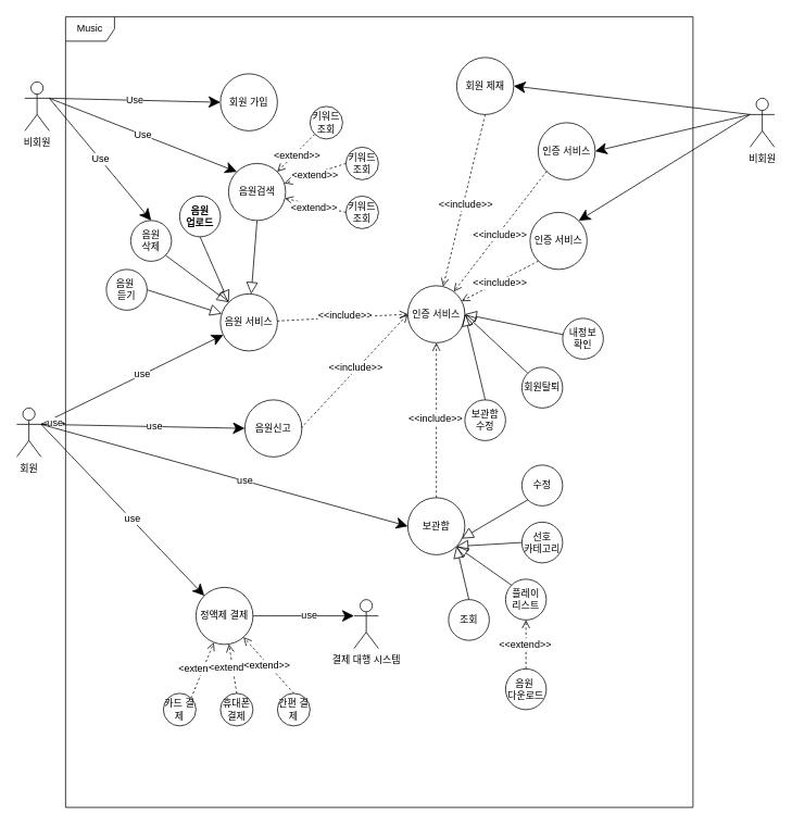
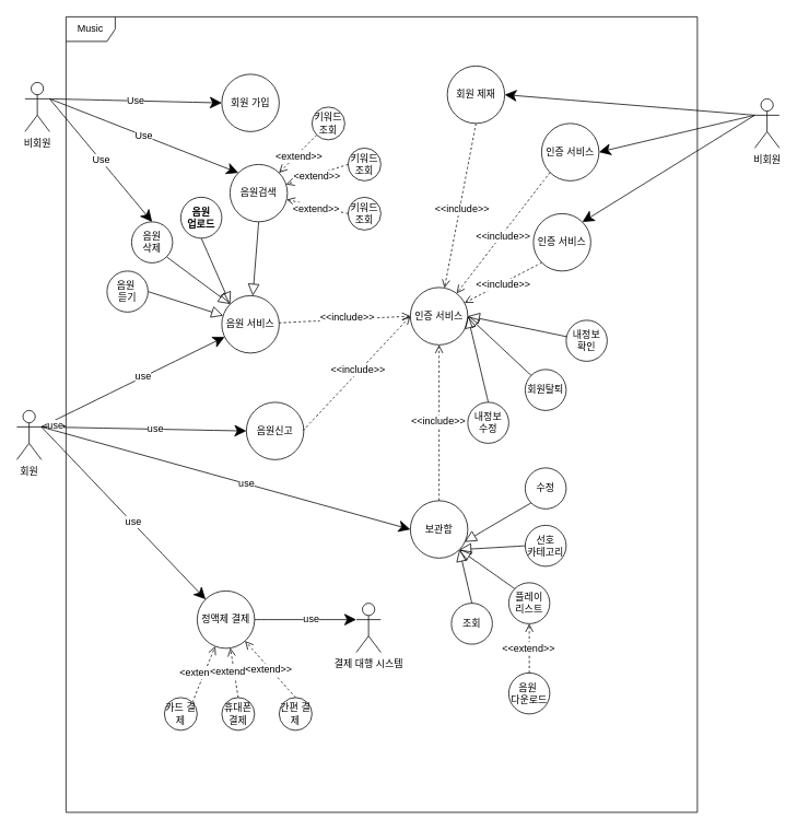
  <mxCell id="0" />
  <mxCell id="1" parent="0" />
  <mxCell id="2" value="비회원" style="shape=umlActor;verticalLabelPosition=bottom;verticalAlign=top;html=1;" parent="1" vertex="1"><mxGeometry x="30" y="100" width="30" height="60" as="geometry" /></mxCell>
  <mxCell id="3" value="Use" style="endArrow=classic;endSize=12;html=1;rounded=0;fontSize=12;curved=1;endFill=1;exitX=1;exitY=0.333;exitDx=0;exitDy=0;exitPerimeter=0;entryX=0;entryY=0.5;entryDx=0;entryDy=0;" parent="1" source="2" target="4" edge="1"><mxGeometry width="160" relative="1" as="geometry"><mxPoint x="110" y="19.5" as="sourcePoint" /><mxPoint x="240" y="19.5" as="targetPoint" /></mxGeometry></mxCell>
  <mxCell id="4" value="회원 가입" style="ellipse;whiteSpace=wrap;html=1;" parent="1" vertex="1"><mxGeometry x="270" y="90" width="70" height="70" as="geometry" /></mxCell>
  <mxCell id="5" value="음원검색" style="ellipse;whiteSpace=wrap;html=1;" parent="1" vertex="1"><mxGeometry x="280" y="200" width="70" height="70" as="geometry" /></mxCell>
  <mxCell id="6" value="Use" style="endArrow=classic;endSize=12;html=1;rounded=0;fontSize=12;curved=1;endFill=1;exitX=1;exitY=0.333;exitDx=0;exitDy=0;exitPerimeter=0;entryX=0;entryY=0;entryDx=0;entryDy=0;" parent="1" source="2" target="5" edge="1"><mxGeometry width="160" relative="1" as="geometry"><mxPoint x="110" y="19.5" as="sourcePoint" /><mxPoint x="315" y="200" as="targetPoint" /></mxGeometry></mxCell>
  <mxCell id="7" style="edgeStyle=none;curved=1;rounded=0;orthogonalLoop=1;jettySize=auto;html=1;fontSize=12;startSize=8;endSize=8;dashed=1;endArrow=open;endFill=0;exitX=1;exitY=0;exitDx=0;exitDy=0;" parent="1" source="12" target="11" edge="1"><mxGeometry relative="1" as="geometry" /></mxCell>
  <mxCell id="8" value="&amp;lt;extend&amp;gt;&amp;gt;" style="edgeLabel;html=1;align=center;verticalAlign=middle;resizable=0;points=[];fontSize=12;" parent="7" vertex="1" connectable="0"><mxGeometry x="0.036" y="2" relative="1" as="geometry"><mxPoint as="offset" /></mxGeometry></mxCell>
  <mxCell id="9" value="음원&amp;nbsp;&lt;div&gt;다운로드&lt;/div&gt;" style="ellipse;whiteSpace=wrap;html=1;" parent="1" vertex="1"><mxGeometry x="620" y="820" width="50" height="50" as="geometry" /></mxCell>
  <mxCell id="10" value="회원" style="shape=umlActor;verticalLabelPosition=bottom;verticalAlign=top;html=1;" parent="1" vertex="1"><mxGeometry x="20" y="500" width="30" height="60" as="geometry" /></mxCell>
  <mxCell id="11" value="정액제 결제" style="ellipse;whiteSpace=wrap;html=1;" parent="1" vertex="1"><mxGeometry x="240" y="720" width="70" height="70" as="geometry" /></mxCell>
  <mxCell id="12" value="카드 결제" style="ellipse;whiteSpace=wrap;html=1;" parent="1" vertex="1"><mxGeometry x="200" y="850" width="40" height="40" as="geometry" /></mxCell>
  <mxCell id="13" value="간편 결제" style="ellipse;whiteSpace=wrap;html=1;" parent="1" vertex="1"><mxGeometry x="340" y="850" width="40" height="40" as="geometry" /></mxCell>
  <mxCell id="14" value="휴대폰&lt;div&gt;결제&lt;/div&gt;" style="ellipse;whiteSpace=wrap;html=1;" parent="1" vertex="1"><mxGeometry x="270" y="850" width="40" height="40" as="geometry" /></mxCell>
  <mxCell id="15" style="edgeStyle=none;curved=1;rounded=0;orthogonalLoop=1;jettySize=auto;html=1;fontSize=12;startSize=8;endSize=8;dashed=1;endArrow=open;endFill=0;exitX=0.5;exitY=0;exitDx=0;exitDy=0;" parent="1" source="14" target="11" edge="1"><mxGeometry relative="1" as="geometry" /></mxCell>
  <mxCell id="16" value="&amp;lt;extend&amp;gt;&amp;gt;" style="edgeLabel;html=1;align=center;verticalAlign=middle;resizable=0;points=[];fontSize=12;" parent="15" vertex="1" connectable="0"><mxGeometry x="0.036" y="2" relative="1" as="geometry"><mxPoint as="offset" /></mxGeometry></mxCell>
  <mxCell id="17" style="edgeStyle=none;curved=1;rounded=0;orthogonalLoop=1;jettySize=auto;html=1;fontSize=12;startSize=8;endSize=8;dashed=1;endArrow=open;endFill=0;exitX=0.5;exitY=0;exitDx=0;exitDy=0;" parent="1" source="13" target="11" edge="1"><mxGeometry relative="1" as="geometry" /></mxCell>
  <mxCell id="18" value="&amp;lt;extend&amp;gt;&amp;gt;" style="edgeLabel;html=1;align=center;verticalAlign=middle;resizable=0;points=[];fontSize=12;" parent="17" vertex="1" connectable="0"><mxGeometry x="0.036" y="2" relative="1" as="geometry"><mxPoint as="offset" /></mxGeometry></mxCell>
  <mxCell id="19" value="음원 서비스" style="ellipse;whiteSpace=wrap;html=1;" parent="1" vertex="1"><mxGeometry x="270" y="360" width="70" height="70" as="geometry" /></mxCell>
  <mxCell id="20" value="음원&lt;div&gt;삭제&lt;/div&gt;" style="ellipse;whiteSpace=wrap;html=1;" parent="1" vertex="1"><mxGeometry x="160" y="270" width="50" height="50" as="geometry" /></mxCell>
  <mxCell id="21" value="Use" style="endArrow=classic;endSize=12;html=1;rounded=0;fontSize=12;curved=1;endFill=1;entryX=0.5;entryY=0;entryDx=0;entryDy=0;exitX=1;exitY=0.333;exitDx=0;exitDy=0;exitPerimeter=0;" parent="1" source="2" target="20" edge="1"><mxGeometry width="160" relative="1" as="geometry"><mxPoint x="110" y="19.5" as="sourcePoint" /><mxPoint x="240" y="19.5" as="targetPoint" /></mxGeometry></mxCell>
  <mxCell id="22" value="" style="endArrow=block;endSize=12;html=1;rounded=0;fontSize=12;curved=1;endFill=0;entryX=0;entryY=0;entryDx=0;entryDy=0;exitX=1;exitY=1;exitDx=0;exitDy=0;" parent="1" source="20" target="19" edge="1"><mxGeometry width="160" relative="1" as="geometry"><mxPoint x="120" y="29.5" as="sourcePoint" /><mxPoint x="130" y="280" as="targetPoint" /></mxGeometry></mxCell>
  <mxCell id="23" value="음원&amp;nbsp;&lt;div&gt;듣기&lt;/div&gt;" style="ellipse;whiteSpace=wrap;html=1;" parent="1" vertex="1"><mxGeometry x="130" y="330" width="50" height="50" as="geometry" /></mxCell>
  <mxCell id="24" value="음원&lt;div&gt;업로드&lt;/div&gt;" style="ellipse;whiteSpace=wrap;html=1;fontStyle=1" parent="1" vertex="1"><mxGeometry x="220" y="240" width="50" height="50" as="geometry" /></mxCell>
  <mxCell id="25" value="" style="endArrow=block;endSize=12;html=1;rounded=0;fontSize=12;curved=1;endFill=0;exitX=1;exitY=0.5;exitDx=0;exitDy=0;" parent="1" source="23" target="19" edge="1"><mxGeometry width="160" relative="1" as="geometry"><mxPoint x="120" y="29.5" as="sourcePoint" /><mxPoint x="130" y="280" as="targetPoint" /></mxGeometry></mxCell>
  <mxCell id="26" value="" style="endArrow=block;endSize=12;html=1;rounded=0;fontSize=12;curved=1;endFill=0;entryX=0;entryY=0;entryDx=0;entryDy=0;exitX=0.5;exitY=1;exitDx=0;exitDy=0;" parent="1" source="24" target="19" edge="1"><mxGeometry width="160" relative="1" as="geometry"><mxPoint x="120" y="29.5" as="sourcePoint" /><mxPoint x="130" y="280" as="targetPoint" /></mxGeometry></mxCell>
  <mxCell id="27" value="" style="endArrow=classic;endSize=12;html=1;rounded=0;fontSize=12;curved=1;endFill=1;exitX=1;exitY=0.333;exitDx=0;exitDy=0;exitPerimeter=0;" parent="1" source="10" target="19" edge="1"><mxGeometry width="160" relative="1" as="geometry"><mxPoint x="120" y="29.5" as="sourcePoint" /><mxPoint x="130" y="280" as="targetPoint" /></mxGeometry></mxCell>
  <mxCell id="28" value="use" style="edgeLabel;html=1;align=center;verticalAlign=middle;resizable=0;points=[];fontSize=12;" parent="27" vertex="1" connectable="0"><mxGeometry x="0.11" y="1" relative="1" as="geometry"><mxPoint as="offset" /></mxGeometry></mxCell>
  <mxCell id="29" value="" style="endArrow=block;endSize=12;html=1;rounded=0;fontSize=12;curved=1;endFill=0;exitX=0.5;exitY=1;exitDx=0;exitDy=0;" parent="1" source="5" target="19" edge="1"><mxGeometry width="160" relative="1" as="geometry"><mxPoint x="120" y="29.5" as="sourcePoint" /><mxPoint x="130" y="280" as="targetPoint" /></mxGeometry></mxCell>
  <mxCell id="30" style="edgeStyle=none;curved=1;rounded=0;orthogonalLoop=1;jettySize=auto;html=1;fontSize=12;startSize=8;endSize=8;dashed=1;endArrow=open;endFill=0;exitX=0;exitY=1;exitDx=0;exitDy=0;" parent="1" source="32" target="5" edge="1"><mxGeometry relative="1" as="geometry"><mxPoint x="271" y="807" as="targetPoint" /></mxGeometry></mxCell>
  <mxCell id="31" value="&amp;lt;extend&amp;gt;&amp;gt;" style="edgeLabel;html=1;align=center;verticalAlign=middle;resizable=0;points=[];fontSize=12;" parent="30" vertex="1" connectable="0"><mxGeometry x="0.036" y="2" relative="1" as="geometry"><mxPoint as="offset" /></mxGeometry></mxCell>
  <mxCell id="32" value="키워드&lt;div&gt;조회&lt;/div&gt;" style="ellipse;whiteSpace=wrap;html=1;" parent="1" vertex="1"><mxGeometry x="380" y="130" width="40" height="40" as="geometry" /></mxCell>
  <mxCell id="33" value="키워드&lt;div&gt;조회&lt;/div&gt;" style="ellipse;whiteSpace=wrap;html=1;" parent="1" vertex="1"><mxGeometry x="424" y="180" width="40" height="40" as="geometry" /></mxCell>
  <mxCell id="34" value="키워드&lt;div&gt;조회&lt;/div&gt;" style="ellipse;whiteSpace=wrap;html=1;" parent="1" vertex="1"><mxGeometry x="424" y="240" width="40" height="40" as="geometry" /></mxCell>
  <mxCell id="35" style="edgeStyle=none;curved=1;rounded=0;orthogonalLoop=1;jettySize=auto;html=1;fontSize=12;startSize=8;endSize=8;dashed=1;endArrow=open;endFill=0;exitX=0;exitY=0.5;exitDx=0;exitDy=0;" parent="1" source="33" target="5" edge="1"><mxGeometry relative="1" as="geometry"><mxPoint x="271" y="807" as="targetPoint" /></mxGeometry></mxCell>
  <mxCell id="36" value="&amp;lt;extend&amp;gt;&amp;gt;" style="edgeLabel;html=1;align=center;verticalAlign=middle;resizable=0;points=[];fontSize=12;" parent="35" vertex="1" connectable="0"><mxGeometry x="0.036" y="2" relative="1" as="geometry"><mxPoint as="offset" /></mxGeometry></mxCell>
  <mxCell id="37" style="edgeStyle=none;curved=1;rounded=0;orthogonalLoop=1;jettySize=auto;html=1;fontSize=12;startSize=8;endSize=8;dashed=1;endArrow=open;endFill=0;exitX=0;exitY=0.5;exitDx=0;exitDy=0;" parent="1" source="34" target="5" edge="1"><mxGeometry relative="1" as="geometry"><mxPoint x="271" y="807" as="targetPoint" /></mxGeometry></mxCell>
  <mxCell id="38" value="&amp;lt;extend&amp;gt;&amp;gt;" style="edgeLabel;html=1;align=center;verticalAlign=middle;resizable=0;points=[];fontSize=12;" parent="37" vertex="1" connectable="0"><mxGeometry x="0.036" y="2" relative="1" as="geometry"><mxPoint as="offset" /></mxGeometry></mxCell>
  <mxCell id="39" value="결제 대행 시스템" style="shape=umlActor;verticalLabelPosition=bottom;verticalAlign=top;html=1;" parent="1" vertex="1"><mxGeometry x="434" y="735" width="30" height="60" as="geometry" /></mxCell>
  <mxCell id="40" value="" style="endArrow=classic;endSize=12;html=1;rounded=0;fontSize=12;curved=1;endFill=1;entryX=0;entryY=0.333;entryDx=0;entryDy=0;exitX=1;exitY=0.5;exitDx=0;exitDy=0;entryPerimeter=0;" parent="1" source="11" target="39" edge="1"><mxGeometry width="160" relative="1" as="geometry"><mxPoint x="105" y="540" as="sourcePoint" /><mxPoint x="145" y="440" as="targetPoint" /></mxGeometry></mxCell>
  <mxCell id="41" value="use" style="edgeLabel;html=1;align=center;verticalAlign=middle;resizable=0;points=[];fontSize=12;" parent="40" vertex="1" connectable="0"><mxGeometry x="0.11" y="1" relative="1" as="geometry"><mxPoint as="offset" /></mxGeometry></mxCell>
  <mxCell id="42" value="음원신고" style="ellipse;whiteSpace=wrap;html=1;" parent="1" vertex="1"><mxGeometry x="300" y="490" width="70" height="70" as="geometry" /></mxCell>
  <mxCell id="43" value="" style="endArrow=classic;endSize=12;html=1;rounded=0;fontSize=12;curved=1;endFill=1;entryX=0;entryY=0.5;entryDx=0;entryDy=0;" parent="1" target="42" edge="1"><mxGeometry width="160" relative="1" as="geometry"><mxPoint x="50" y="520" as="sourcePoint" /><mxPoint x="130" y="280" as="targetPoint" /></mxGeometry></mxCell>
  <mxCell id="44" value="use" style="edgeLabel;html=1;align=center;verticalAlign=middle;resizable=0;points=[];fontSize=12;" parent="43" vertex="1" connectable="0"><mxGeometry x="0.11" y="1" relative="1" as="geometry"><mxPoint as="offset" /></mxGeometry></mxCell>
  <mxCell id="45" style="edgeStyle=none;curved=1;rounded=0;orthogonalLoop=1;jettySize=auto;html=1;fontSize=12;startSize=8;endSize=8;dashed=1;endArrow=open;endFill=0;exitX=1;exitY=0.5;exitDx=0;exitDy=0;entryX=0;entryY=0.5;entryDx=0;entryDy=0;" parent="1" target="47" edge="1"><mxGeometry relative="1" as="geometry"><mxPoint x="369" y="524.5" as="sourcePoint" /><mxPoint x="479" y="524.5" as="targetPoint" /></mxGeometry></mxCell>
  <mxCell id="46" value="&amp;lt;&amp;lt;include&amp;gt;&amp;gt;" style="edgeLabel;html=1;align=center;verticalAlign=middle;resizable=0;points=[];fontSize=12;" parent="45" vertex="1" connectable="0"><mxGeometry x="0.036" y="2" relative="1" as="geometry"><mxPoint as="offset" /></mxGeometry></mxCell>
  <mxCell id="47" value="인증 서비스" style="ellipse;whiteSpace=wrap;html=1;" parent="1" vertex="1"><mxGeometry x="500" y="350" width="70" height="70" as="geometry" /></mxCell>
  <mxCell id="48" value="보관함" style="ellipse;whiteSpace=wrap;html=1;" parent="1" vertex="1"><mxGeometry x="500" y="610" width="70" height="70" as="geometry" /></mxCell>
  <mxCell id="49" style="edgeStyle=none;curved=1;rounded=0;orthogonalLoop=1;jettySize=auto;html=1;fontSize=12;startSize=8;endSize=8;dashed=1;endArrow=open;endFill=0;exitX=0.5;exitY=0;exitDx=0;exitDy=0;entryX=0.5;entryY=1;entryDx=0;entryDy=0;" parent="1" source="48" target="47" edge="1"><mxGeometry relative="1" as="geometry"><mxPoint x="369" y="524.5" as="sourcePoint" /><mxPoint x="479" y="524.5" as="targetPoint" /></mxGeometry></mxCell>
  <mxCell id="50" value="&amp;lt;&amp;lt;include&amp;gt;&amp;gt;" style="edgeLabel;html=1;align=center;verticalAlign=middle;resizable=0;points=[];fontSize=12;" parent="49" vertex="1" connectable="0"><mxGeometry x="0.036" y="2" relative="1" as="geometry"><mxPoint as="offset" /></mxGeometry></mxCell>
  <mxCell id="51" value="수정" style="ellipse;whiteSpace=wrap;html=1;" parent="1" vertex="1"><mxGeometry x="640" y="570" width="50" height="50" as="geometry" /></mxCell>
  <mxCell id="52" value="조회" style="ellipse;whiteSpace=wrap;html=1;" parent="1" vertex="1"><mxGeometry x="550" y="735" width="50" height="50" as="geometry" /></mxCell>
  <mxCell id="53" value="플레이&lt;div&gt;리스트&lt;/div&gt;" style="ellipse;whiteSpace=wrap;html=1;" parent="1" vertex="1"><mxGeometry x="620" y="710" width="50" height="50" as="geometry" /></mxCell>
  <mxCell id="54" value="선호&lt;div&gt;카테&lt;span style=&quot;background-color: initial;&quot;&gt;고리&lt;/span&gt;&lt;/div&gt;" style="ellipse;whiteSpace=wrap;html=1;" parent="1" vertex="1"><mxGeometry x="640" y="640" width="50" height="50" as="geometry" /></mxCell>
  <mxCell id="55" value="Music" style="shape=umlFrame;whiteSpace=wrap;html=1;pointerEvents=0;" parent="1" vertex="1"><mxGeometry x="80" y="20" width="770" height="970" as="geometry" /></mxCell>
  <mxCell id="56" value="" style="endArrow=classic;endSize=12;html=1;rounded=0;fontSize=12;curved=1;endFill=1;" parent="1" target="55" edge="1"><mxGeometry width="160" relative="1" as="geometry"><mxPoint x="50" y="520" as="sourcePoint" /><mxPoint x="130" y="280" as="targetPoint" /></mxGeometry></mxCell>
  <mxCell id="57" value="use" style="edgeLabel;html=1;align=center;verticalAlign=middle;resizable=0;points=[];fontSize=12;" parent="56" vertex="1" connectable="0"><mxGeometry x="0.11" y="1" relative="1" as="geometry"><mxPoint as="offset" /></mxGeometry></mxCell>
  <mxCell id="58" value="" style="endArrow=classic;endSize=12;html=1;rounded=0;fontSize=12;curved=1;endFill=1;entryX=0;entryY=0;entryDx=0;entryDy=0;" parent="1" target="11" edge="1"><mxGeometry width="160" relative="1" as="geometry"><mxPoint x="50" y="520" as="sourcePoint" /><mxPoint x="130" y="280" as="targetPoint" /></mxGeometry></mxCell>
  <mxCell id="59" value="use" style="edgeLabel;html=1;align=center;verticalAlign=middle;resizable=0;points=[];fontSize=12;" parent="58" vertex="1" connectable="0"><mxGeometry x="0.11" y="1" relative="1" as="geometry"><mxPoint as="offset" /></mxGeometry></mxCell>
  <mxCell id="60" style="edgeStyle=none;curved=1;rounded=0;orthogonalLoop=1;jettySize=auto;html=1;fontSize=12;startSize=8;endSize=8;dashed=1;endArrow=open;endFill=0;entryX=0.5;entryY=1;entryDx=0;entryDy=0;exitX=0.5;exitY=0;exitDx=0;exitDy=0;" parent="1" source="9" target="53" edge="1"><mxGeometry relative="1" as="geometry"><mxPoint x="379" y="534.5" as="sourcePoint" /><mxPoint x="530" y="490" as="targetPoint" /></mxGeometry></mxCell>
  <mxCell id="61" value="&amp;lt;&amp;lt;extend&amp;gt;&amp;gt;" style="edgeLabel;html=1;align=center;verticalAlign=middle;resizable=0;points=[];fontSize=12;" parent="60" vertex="1" connectable="0"><mxGeometry x="0.036" y="2" relative="1" as="geometry"><mxPoint as="offset" /></mxGeometry></mxCell>
  <mxCell id="62" value="" style="endArrow=block;endSize=12;html=1;rounded=0;fontSize=12;curved=1;endFill=0;entryX=0.946;entryY=0.718;entryDx=0;entryDy=0;exitX=0;exitY=1;exitDx=0;exitDy=0;entryPerimeter=0;" parent="1" source="51" target="48" edge="1"><mxGeometry width="160" relative="1" as="geometry"><mxPoint x="710" y="580" as="sourcePoint" /><mxPoint x="670" y="415" as="targetPoint" /><Array as="points"><mxPoint x="600" y="640" /></Array></mxGeometry></mxCell>
  <mxCell id="63" value="" style="endArrow=block;endSize=12;html=1;rounded=0;fontSize=12;curved=1;endFill=0;entryX=1;entryY=1;entryDx=0;entryDy=0;exitX=0.5;exitY=0;exitDx=0;exitDy=0;" parent="1" source="52" target="48" edge="1"><mxGeometry width="160" relative="1" as="geometry"><mxPoint x="420" y="410" as="sourcePoint" /><mxPoint x="670" y="415" as="targetPoint" /></mxGeometry></mxCell>
  <mxCell id="64" value="" style="endArrow=block;endSize=12;html=1;rounded=0;fontSize=12;curved=1;endFill=0;entryX=1;entryY=1;entryDx=0;entryDy=0;exitX=0;exitY=0;exitDx=0;exitDy=0;" parent="1" source="53" target="48" edge="1"><mxGeometry width="160" relative="1" as="geometry"><mxPoint x="420" y="410" as="sourcePoint" /><mxPoint x="670" y="415" as="targetPoint" /></mxGeometry></mxCell>
  <mxCell id="65" value="비회원" style="shape=umlActor;verticalLabelPosition=bottom;verticalAlign=top;html=1;" parent="1" vertex="1"><mxGeometry x="920" y="120" width="30" height="60" as="geometry" /></mxCell>
- <mxCell id="66" value="회원 제재" style="ellipse;whiteSpace=wrap;html=1;" parent="1" vertex="1"><mxGeometry x="560" y="70" width="70" height="70" as="geometry" /></mxCell>
+ <mxCell id="66" value="회원 제재" style="ellipse;whiteSpace=wrap;html=1;" parent="1" vertex="1"><mxGeometry x="545" y="80" width="70" height="70" as="geometry" /></mxCell>
  <mxCell id="67" value="인증 서비스" style="ellipse;whiteSpace=wrap;html=1;" parent="1" vertex="1"><mxGeometry x="660" y="150" width="70" height="70" as="geometry" /></mxCell>
  <mxCell id="68" value="인증 서비스" style="ellipse;whiteSpace=wrap;html=1;" parent="1" vertex="1"><mxGeometry x="650" y="260" width="70" height="70" as="geometry" /></mxCell>
  <mxCell id="69" value="" style="endArrow=classic;endSize=12;html=1;rounded=0;fontSize=12;curved=1;endFill=1;exitX=0;exitY=0.333;exitDx=0;exitDy=0;entryX=1;entryY=0;entryDx=0;entryDy=0;exitPerimeter=0;" parent="1" source="65" target="68" edge="1"><mxGeometry width="160" relative="1" as="geometry"><mxPoint x="910" y="140" as="sourcePoint" /><mxPoint x="810" y="140" as="targetPoint" /></mxGeometry></mxCell>
  <mxCell id="70" value="" style="endArrow=classic;endSize=12;html=1;rounded=0;fontSize=12;curved=1;endFill=1;exitX=0;exitY=0.333;exitDx=0;exitDy=0;entryX=1;entryY=0.5;entryDx=0;entryDy=0;exitPerimeter=0;" parent="1" source="65" target="67" edge="1"><mxGeometry width="160" relative="1" as="geometry"><mxPoint x="910" y="140" as="sourcePoint" /><mxPoint x="810" y="140" as="targetPoint" /></mxGeometry></mxCell>
  <mxCell id="71" value="" style="endArrow=classic;endSize=12;html=1;rounded=0;fontSize=12;curved=1;endFill=1;exitX=0;exitY=0.333;exitDx=0;exitDy=0;entryX=1;entryY=0.5;entryDx=0;entryDy=0;exitPerimeter=0;" parent="1" source="65" target="66" edge="1"><mxGeometry width="160" relative="1" as="geometry"><mxPoint x="910" y="140" as="sourcePoint" /><mxPoint x="810" y="140" as="targetPoint" /></mxGeometry></mxCell>
  <mxCell id="72" style="edgeStyle=none;curved=1;rounded=0;orthogonalLoop=1;jettySize=auto;html=1;fontSize=12;startSize=8;endSize=8;dashed=1;endArrow=open;endFill=0;exitX=0.5;exitY=1;exitDx=0;exitDy=0;" parent="1" source="66" target="47" edge="1"><mxGeometry relative="1" as="geometry"><mxPoint x="369" y="524.5" as="sourcePoint" /><mxPoint x="479" y="524.5" as="targetPoint" /></mxGeometry></mxCell>
  <mxCell id="73" value="&amp;lt;&amp;lt;include&amp;gt;&amp;gt;" style="edgeLabel;html=1;align=center;verticalAlign=middle;resizable=0;points=[];fontSize=12;" parent="72" vertex="1" connectable="0"><mxGeometry x="0.036" y="2" relative="1" as="geometry"><mxPoint as="offset" /></mxGeometry></mxCell>
  <mxCell id="74" style="edgeStyle=none;curved=1;rounded=0;orthogonalLoop=1;jettySize=auto;html=1;fontSize=12;startSize=8;endSize=8;dashed=1;endArrow=open;endFill=0;exitX=0;exitY=1;exitDx=0;exitDy=0;" parent="1" source="67" target="47" edge="1"><mxGeometry relative="1" as="geometry"><mxPoint x="369" y="524.5" as="sourcePoint" /><mxPoint x="479" y="524.5" as="targetPoint" /></mxGeometry></mxCell>
  <mxCell id="75" value="&amp;lt;&amp;lt;include&amp;gt;&amp;gt;" style="edgeLabel;html=1;align=center;verticalAlign=middle;resizable=0;points=[];fontSize=12;" parent="74" vertex="1" connectable="0"><mxGeometry x="0.036" y="2" relative="1" as="geometry"><mxPoint as="offset" /></mxGeometry></mxCell>
  <mxCell id="76" style="edgeStyle=none;curved=1;rounded=0;orthogonalLoop=1;jettySize=auto;html=1;fontSize=12;startSize=8;endSize=8;dashed=1;endArrow=open;endFill=0;exitX=0;exitY=1;exitDx=0;exitDy=0;" parent="1" source="68" target="47" edge="1"><mxGeometry relative="1" as="geometry"><mxPoint x="369" y="524.5" as="sourcePoint" /><mxPoint x="479" y="524.5" as="targetPoint" /></mxGeometry></mxCell>
  <mxCell id="77" value="&amp;lt;&amp;lt;include&amp;gt;&amp;gt;" style="edgeLabel;html=1;align=center;verticalAlign=middle;resizable=0;points=[];fontSize=12;" parent="76" vertex="1" connectable="0"><mxGeometry x="0.036" y="2" relative="1" as="geometry"><mxPoint as="offset" /></mxGeometry></mxCell>
- <mxCell id="78" value="보관함&lt;div&gt;수정&lt;/div&gt;" style="ellipse;whiteSpace=wrap;html=1;" parent="1" vertex="1"><mxGeometry x="570" y="490" width="50" height="50" as="geometry" /></mxCell>
+ <mxCell id="78" value="내정보&lt;div&gt;수정&lt;/div&gt;" style="ellipse;whiteSpace=wrap;html=1;" parent="1" vertex="1"><mxGeometry x="570" y="490" width="50" height="50" as="geometry" /></mxCell>
  <mxCell id="79" value="회원탈퇴" style="ellipse;whiteSpace=wrap;html=1;" parent="1" vertex="1"><mxGeometry x="640" y="450" width="50" height="50" as="geometry" /></mxCell>
  <mxCell id="80" value="내정보&lt;div&gt;확인&lt;/div&gt;" style="ellipse;whiteSpace=wrap;html=1;" parent="1" vertex="1"><mxGeometry x="690" y="390" width="50" height="50" as="geometry" /></mxCell>
  <mxCell id="81" value="" style="endArrow=block;endSize=12;html=1;rounded=0;fontSize=12;curved=1;endFill=0;entryX=1;entryY=1;entryDx=0;entryDy=0;exitX=0;exitY=0.5;exitDx=0;exitDy=0;" parent="1" source="54" target="48" edge="1"><mxGeometry width="160" relative="1" as="geometry"><mxPoint x="420" y="410" as="sourcePoint" /><mxPoint x="670" y="415" as="targetPoint" /></mxGeometry></mxCell>
  <mxCell id="82" value="" style="endArrow=block;endSize=12;html=1;rounded=0;fontSize=12;curved=1;endFill=0;entryX=1;entryY=0.5;entryDx=0;entryDy=0;" parent="1" source="80" target="47" edge="1"><mxGeometry width="160" relative="1" as="geometry"><mxPoint x="910" y="140" as="sourcePoint" /><mxPoint x="810" y="140" as="targetPoint" /></mxGeometry></mxCell>
  <mxCell id="83" value="" style="endArrow=block;endSize=12;html=1;rounded=0;fontSize=12;curved=1;endFill=0;entryX=1;entryY=0.5;entryDx=0;entryDy=0;exitX=0;exitY=0;exitDx=0;exitDy=0;" parent="1" source="79" target="47" edge="1"><mxGeometry width="160" relative="1" as="geometry"><mxPoint x="910" y="140" as="sourcePoint" /><mxPoint x="810" y="140" as="targetPoint" /></mxGeometry></mxCell>
  <mxCell id="84" value="" style="endArrow=block;endSize=12;html=1;rounded=0;fontSize=12;curved=1;endFill=0;entryX=1;entryY=0.5;entryDx=0;entryDy=0;exitX=0.5;exitY=0;exitDx=0;exitDy=0;" parent="1" source="78" target="47" edge="1"><mxGeometry width="160" relative="1" as="geometry"><mxPoint x="910" y="140" as="sourcePoint" /><mxPoint x="810" y="140" as="targetPoint" /></mxGeometry></mxCell>
  <mxCell id="85" value="" style="endArrow=classic;endSize=12;html=1;rounded=0;fontSize=12;curved=1;endFill=1;entryX=0;entryY=0.5;entryDx=0;entryDy=0;" parent="1" target="48" edge="1"><mxGeometry width="160" relative="1" as="geometry"><mxPoint x="50" y="520" as="sourcePoint" /><mxPoint x="130" y="280" as="targetPoint" /></mxGeometry></mxCell>
  <mxCell id="86" value="use" style="edgeLabel;html=1;align=center;verticalAlign=middle;resizable=0;points=[];fontSize=12;" parent="85" vertex="1" connectable="0"><mxGeometry x="0.11" y="1" relative="1" as="geometry"><mxPoint as="offset" /></mxGeometry></mxCell>
  <mxCell id="87" style="edgeStyle=none;curved=1;rounded=0;orthogonalLoop=1;jettySize=auto;html=1;fontSize=12;startSize=8;endSize=8;dashed=1;endArrow=open;endFill=0;entryX=0;entryY=0.5;entryDx=0;entryDy=0;" parent="1" source="19" target="47" edge="1"><mxGeometry relative="1" as="geometry"><mxPoint x="369" y="524.5" as="sourcePoint" /><mxPoint x="479" y="524.5" as="targetPoint" /></mxGeometry></mxCell>
  <mxCell id="88" value="&amp;lt;&amp;lt;include&amp;gt;&amp;gt;" style="edgeLabel;html=1;align=center;verticalAlign=middle;resizable=0;points=[];fontSize=12;" parent="87" vertex="1" connectable="0"><mxGeometry x="0.036" y="2" relative="1" as="geometry"><mxPoint as="offset" /></mxGeometry></mxCell>
